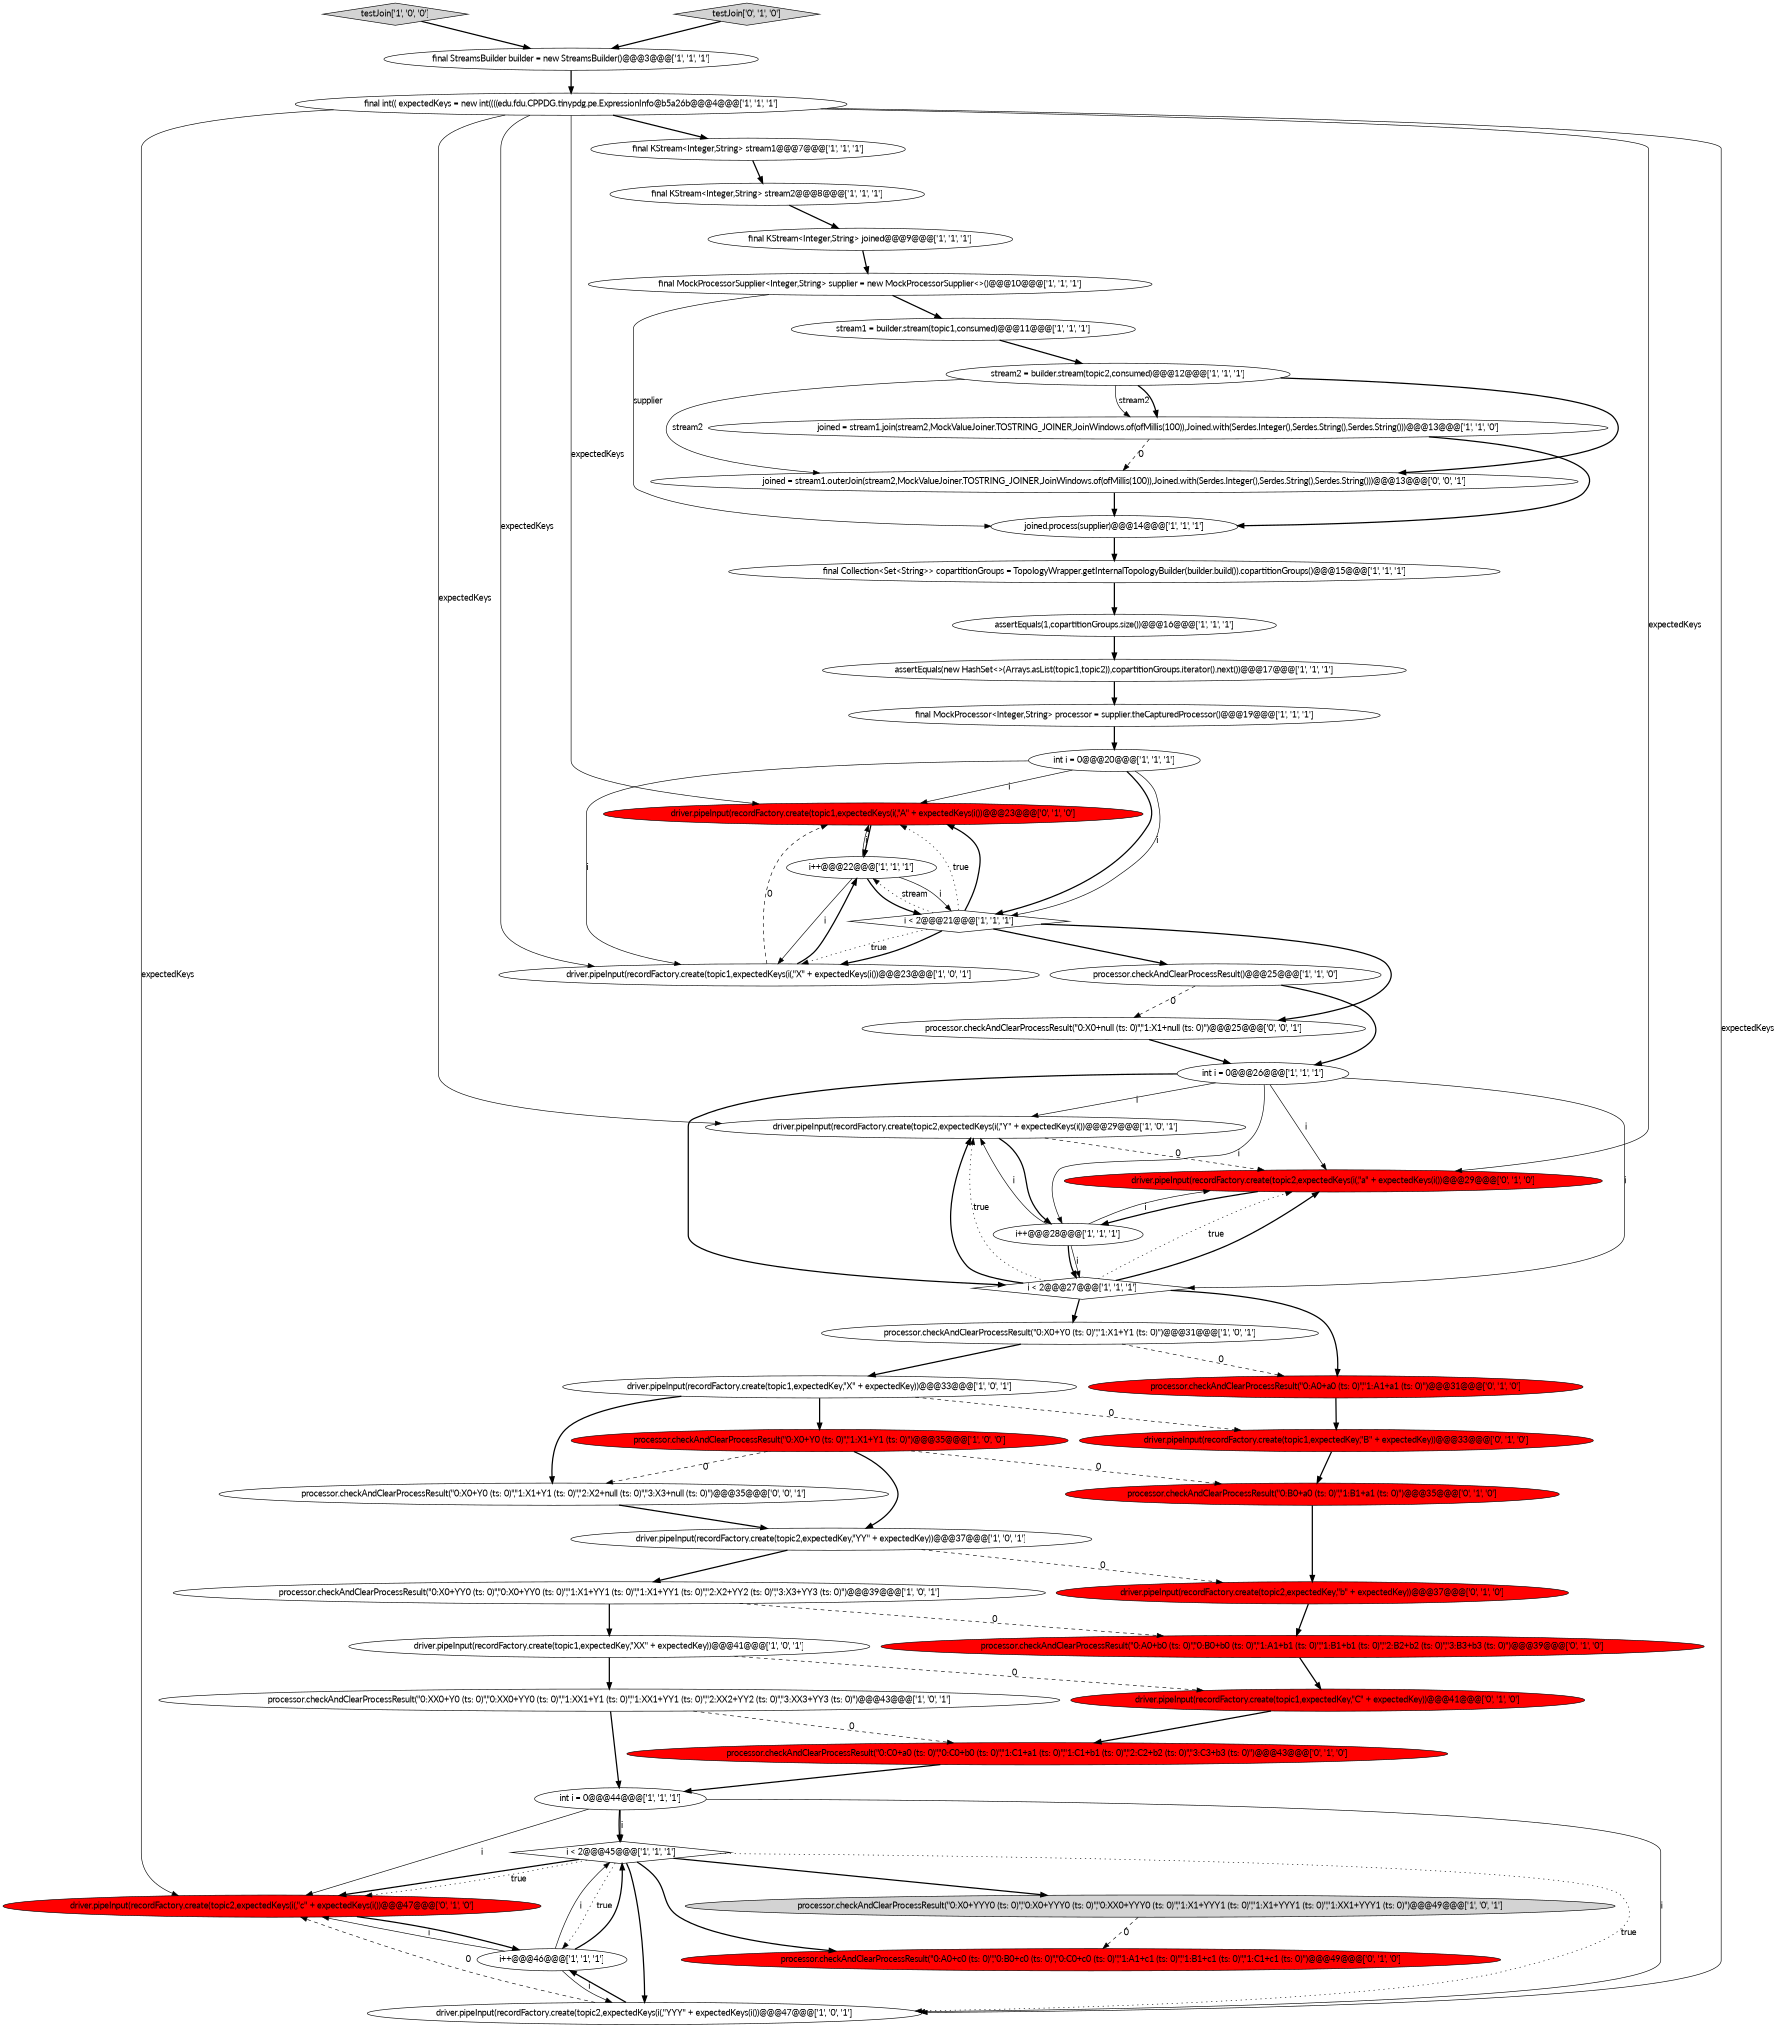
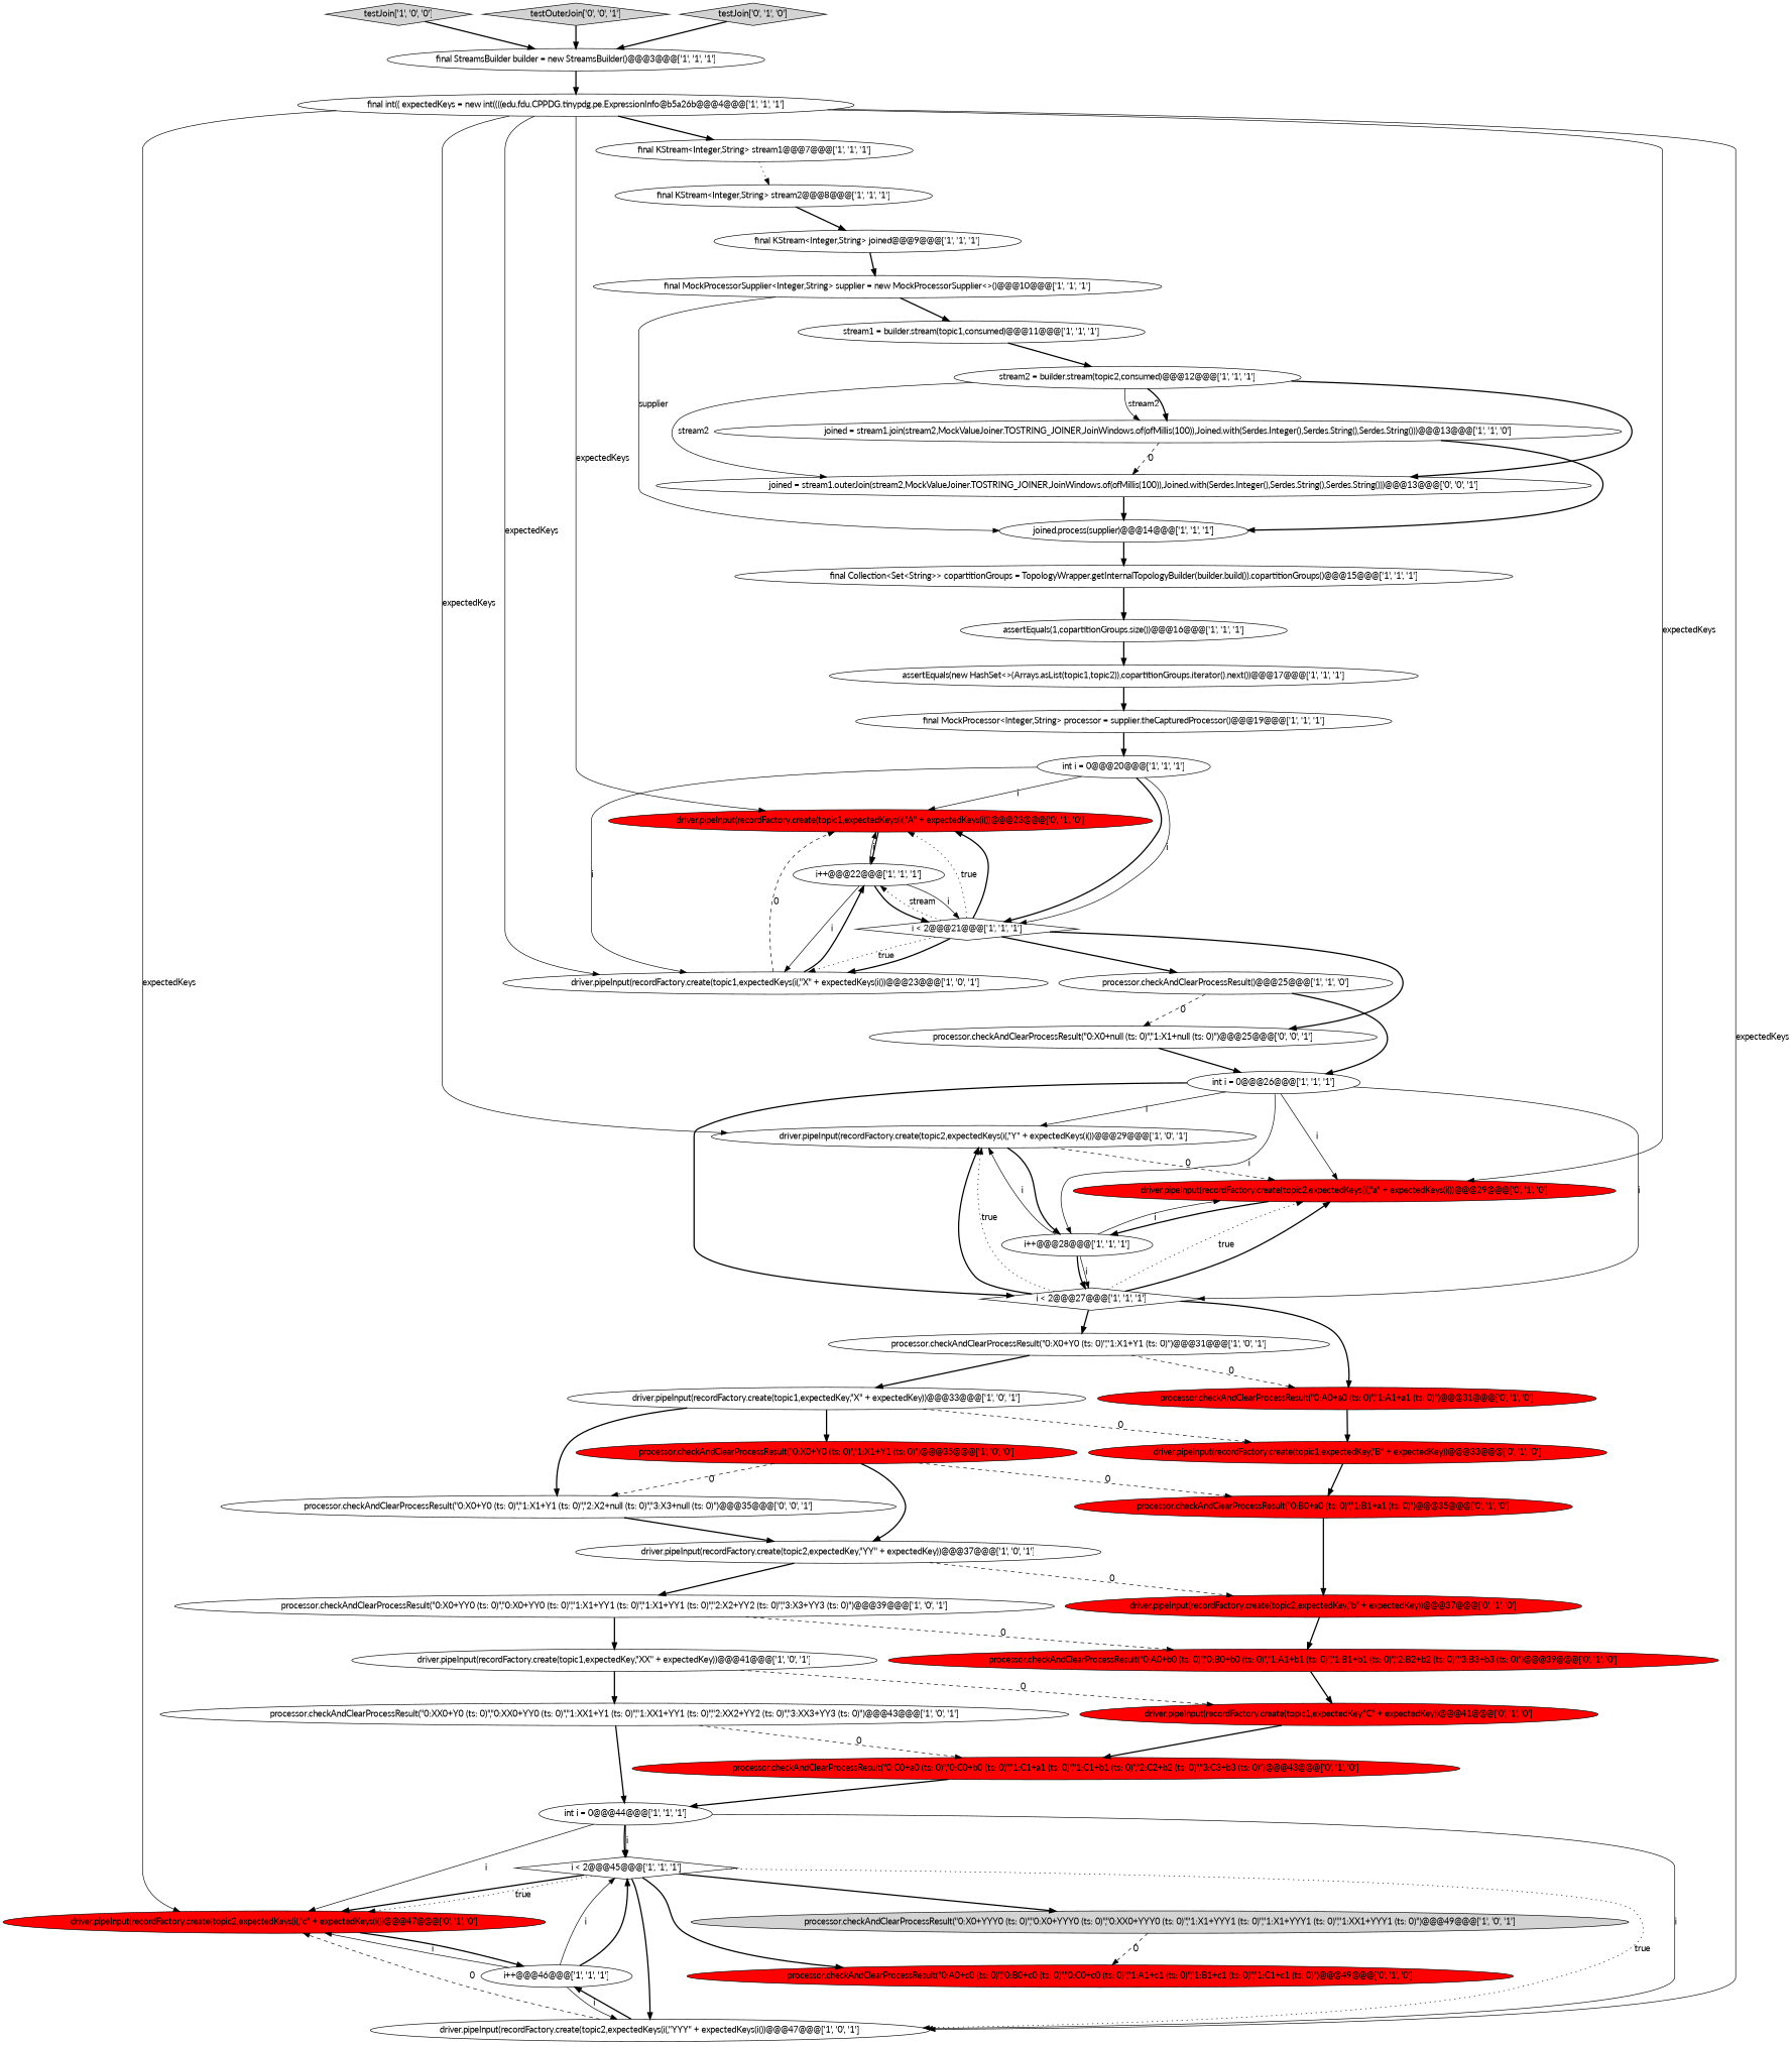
  digraph {
    fontname=Lato
    node [fillcolor=white fontname=Lato shape=ellipse style=filled]
    edge [fontname=Lato style=bold]
    n1 [label="stream2 = builder.stream(topic2,consumed)@@@12@@@['1', '1', '1']"]
    n2 [label="joined = stream1.join(stream2,MockValueJoiner.TOSTRING_JOINER,JoinWindows.of(ofMillis(100)),Joined.with(Serdes.Integer(),Serdes.String(),Serdes.String()))@@@13@@@['1', '1', '0']"]
    n3 [label="joined = stream1.outerJoin(stream2,MockValueJoiner.TOSTRING_JOINER,JoinWindows.of(ofMillis(100)),Joined.with(Serdes.Integer(),Serdes.String(),Serdes.String()))@@@13@@@['0', '0', '1']"]
    n4 [label="joined.process(supplier)@@@14@@@['1', '1', '1']"]
    n5 [label="int i = 0@@@44@@@['1', '1', '1']"]
    n6 [label="i < 2@@@45@@@['1', '1', '1']" shape=diamond]
    n7 [fillcolor=red label="driver.pipeInput(recordFactory.create(topic2,expectedKeys(i(,\"c\" + expectedKeys(i())@@@47@@@['0', '1', '0']"]
    n8 [label="driver.pipeInput(recordFactory.create(topic2,expectedKeys(i(,\"YYY\" + expectedKeys(i())@@@47@@@['1', '0', '1']"]
    n9 [label="i++@@@46@@@['1', '1', '1']"]
    n10 [fillcolor=red label="processor.checkAndClearProcessResult(\"0:A0+c0 (ts: 0)\",\"0:B0+c0 (ts: 0)\",\"0:C0+c0 (ts: 0)\",\"1:A1+c1 (ts: 0)\",\"1:B1+c1 (ts: 0)\",\"1:C1+c1 (ts: 0)\")@@@49@@@['0', '1', '0']"]
    n11 [fillcolor=lightgray label="processor.checkAndClearProcessResult(\"0:X0+YYY0 (ts: 0)\",\"0:X0+YYY0 (ts: 0)\",\"0:XX0+YYY0 (ts: 0)\",\"1:X1+YYY1 (ts: 0)\",\"1:X1+YYY1 (ts: 0)\",\"1:XX1+YYY1 (ts: 0)\")@@@49@@@['1', '0', '1']"]
    n12 [label="driver.pipeInput(recordFactory.create(topic2,expectedKeys(i(,\"Y\" + expectedKeys(i())@@@29@@@['1', '0', '1']"]
    n13 [fillcolor=red label="driver.pipeInput(recordFactory.create(topic2,expectedKeys(i(,\"a\" + expectedKeys(i())@@@29@@@['0', '1', '0']"]
    n14 [label="i++@@@28@@@['1', '1', '1']"]
    n15 [label="i < 2@@@27@@@['1', '1', '1']" shape=diamond]
    n16 [label="processor.checkAndClearProcessResult(\"0:X0+Y0 (ts: 0)\",\"1:X1+Y1 (ts: 0)\")@@@31@@@['1', '0', '1']"]
    n17 [fillcolor=red label="processor.checkAndClearProcessResult(\"0:A0+a0 (ts: 0)\",\"1:A1+a1 (ts: 0)\")@@@31@@@['0', '1', '0']"]
    n18 [label="driver.pipeInput(recordFactory.create(topic1,expectedKey,\"X\" + expectedKey))@@@33@@@['1', '0', '1']"]
    n19 [fillcolor=red label="driver.pipeInput(recordFactory.create(topic1,expectedKey,\"B\" + expectedKey))@@@33@@@['0', '1', '0']"]
    n20 [fillcolor=red label="processor.checkAndClearProcessResult(\"0:X0+Y0 (ts: 0)\",\"1:X1+Y1 (ts: 0)\")@@@35@@@['1', '0', '0']"]
    n21 [label="processor.checkAndClearProcessResult(\"0:X0+Y0 (ts: 0)\",\"1:X1+Y1 (ts: 0)\",\"2:X2+null (ts: 0)\",\"3:X3+null (ts: 0)\")@@@35@@@['0', '0', '1']"]
    n22 [label="driver.pipeInput(recordFactory.create(topic2,expectedKey,\"YY\" + expectedKey))@@@37@@@['1', '0', '1']"]
    n23 [fillcolor=red label="processor.checkAndClearProcessResult(\"0:B0+a0 (ts: 0)\",\"1:B1+a1 (ts: 0)\")@@@35@@@['0', '1', '0']"]
    n24 [label="processor.checkAndClearProcessResult(\"0:X0+YY0 (ts: 0)\",\"0:X0+YY0 (ts: 0)\",\"1:X1+YY1 (ts: 0)\",\"1:X1+YY1 (ts: 0)\",\"2:X2+YY2 (ts: 0)\",\"3:X3+YY3 (ts: 0)\")@@@39@@@['1', '0', '1']"]
    n25 [fillcolor=red label="driver.pipeInput(recordFactory.create(topic2,expectedKey,\"b\" + expectedKey))@@@37@@@['0', '1', '0']"]
    n26 [label="final Collection<Set<String>> copartitionGroups = TopologyWrapper.getInternalTopologyBuilder(builder.build()).copartitionGroups()@@@15@@@['1', '1', '1']"]
    n27 [label="final StreamsBuilder builder = new StreamsBuilder()@@@3@@@['1', '1', '1']"]
    n28 [label="final int(( expectedKeys = new int((((edu.fdu.CPPDG.tinypdg.pe.ExpressionInfo@b5a26b@@@4@@@['1', '1', '1']"]
    n29 [fillcolor=red label="driver.pipeInput(recordFactory.create(topic1,expectedKeys(i(,\"A\" + expectedKeys(i())@@@23@@@['0', '1', '0']"]
    n30 [label="driver.pipeInput(recordFactory.create(topic1,expectedKeys(i(,\"X\" + expectedKeys(i())@@@23@@@['1', '0', '1']"]
    n31 [label="final KStream<Integer,String> stream1@@@7@@@['1', '1', '1']"]
    n32 [label="final KStream<Integer,String> joined@@@9@@@['1', '1', '1']"]
    n33 [label="final MockProcessorSupplier<Integer,String> supplier = new MockProcessorSupplier<>()@@@10@@@['1', '1', '1']"]
    n34 [label="stream1 = builder.stream(topic1,consumed)@@@11@@@['1', '1', '1']"]
    n35 [fillcolor=red label="driver.pipeInput(recordFactory.create(topic1,expectedKey,\"C\" + expectedKey))@@@41@@@['0', '1', '0']"]
    n36 [fillcolor=red label="processor.checkAndClearProcessResult(\"0:C0+a0 (ts: 0)\",\"0:C0+b0 (ts: 0)\",\"1:C1+a1 (ts: 0)\",\"1:C1+b1 (ts: 0)\",\"2:C2+b2 (ts: 0)\",\"3:C3+b3 (ts: 0)\")@@@43@@@['0', '1', '0']"]
    n37 [label="final MockProcessor<Integer,String> processor = supplier.theCapturedProcessor()@@@19@@@['1', '1', '1']"]
    n38 [label="int i = 0@@@20@@@['1', '1', '1']"]
    n39 [label="i < 2@@@21@@@['1', '1', '1']" shape=diamond]
    n40 [label="driver.pipeInput(recordFactory.create(topic1,expectedKey,\"XX\" + expectedKey))@@@41@@@['1', '0', '1']"]
    n41 [fillcolor=red label="processor.checkAndClearProcessResult(\"0:A0+b0 (ts: 0)\",\"0:B0+b0 (ts: 0)\",\"1:A1+b1 (ts: 0)\",\"1:B1+b1 (ts: 0)\",\"2:B2+b2 (ts: 0)\",\"3:B3+b3 (ts: 0)\")@@@39@@@['0', '1', '0']"]
    n42 [label="i++@@@22@@@['1', '1', '1']"]
    n43 [label="final KStream<Integer,String> stream2@@@8@@@['1', '1', '1']"]
    n44 [label="int i = 0@@@26@@@['1', '1', '1']"]
    n45 [label="processor.checkAndClearProcessResult(\"0:XX0+Y0 (ts: 0)\",\"0:XX0+YY0 (ts: 0)\",\"1:XX1+Y1 (ts: 0)\",\"1:XX1+YY1 (ts: 0)\",\"2:XX2+YY2 (ts: 0)\",\"3:XX3+YY3 (ts: 0)\")@@@43@@@['1', '0', '1']"]
    n46 [label="assertEquals(new HashSet<>(Arrays.asList(topic1,topic2)),copartitionGroups.iterator().next())@@@17@@@['1', '1', '1']"]
    n47 [label="processor.checkAndClearProcessResult(\"0:X0+null (ts: 0)\",\"1:X1+null (ts: 0)\")@@@25@@@['0', '0', '1']"]
    n48 [fillcolor=lightgray label="testJoin['1', '0', '0']" shape=diamond]
    n49 [label="processor.checkAndClearProcessResult()@@@25@@@['1', '1', '0']"]
    n50 [label="assertEquals(1,copartitionGroups.size())@@@16@@@['1', '1', '1']"]
+   n51 [fillcolor=lightgray label="testOuterJoin['0', '0', '1']" shape=diamond]
    n52 [fillcolor=lightgray label="testJoin['0', '1', '0']" shape=diamond]
    n1 -> n2 [label=stream2 style=solid]
    n1 -> n2
    n1 -> n3
    n1 -> n3 [label=stream2 style=solid]
    n2 -> n3 [label=0 style=dashed]
    n2 -> n4
    n3 -> n4
    n4 -> n26
    n5 -> n6 [label=i style=solid]
    n5 -> n6
    n5 -> n7 [label=i style=solid]
    n5 -> n8 [label=i style=solid]
    n6 -> n7
    n6 -> n7 [label=true style=dotted]
    n6 -> n8
    n6 -> n8 [label=true style=dotted]
-   n6 -> n9 [label=true style=dotted]
    n6 -> n10
    n6 -> n11
    n7 -> n9
    n8 -> n7 [label=0 style=dashed]
    n8 -> n9
    n9 -> n6
    n9 -> n6 [label=i style=solid]
    n9 -> n7 [label=i style=solid]
    n9 -> n8 [label=i style=solid]
    n11 -> n10 [label=0 style=dashed]
    n12 -> n13 [label=0 style=dashed]
    n12 -> n14
    n13 -> n14
    n14 -> n12 [label=i style=solid]
    n14 -> n13 [label=i style=solid]
    n14 -> n15
    n14 -> n15 [label=i style=solid]
    n15 -> n12
    n15 -> n12 [label=true style=dotted]
    n15 -> n13 [label=true style=dotted]
    n15 -> n13
    n15 -> n16
    n15 -> n17
    n16 -> n17 [label=0 style=dashed]
    n16 -> n18
    n17 -> n19
    n18 -> n19 [label=0 style=dashed]
    n18 -> n20
    n18 -> n21
    n19 -> n23
    n20 -> n21 [label=0 style=dashed]
    n20 -> n22
    n20 -> n23 [label=0 style=dashed]
    n21 -> n22
    n22 -> n24
    n22 -> n25 [label=0 style=dashed]
    n23 -> n25
    n24 -> n40
    n24 -> n41 [label=0 style=dashed]
    n25 -> n41
    n26 -> n50
    n27 -> n28
    n28 -> n7 [label=expectedKeys style=solid]
    n28 -> n8 [label=expectedKeys style=solid]
    n28 -> n12 [label=expectedKeys style=solid]
    n28 -> n13 [label=expectedKeys style=solid]
    n28 -> n29 [label=expectedKeys style=solid]
    n28 -> n30 [label=expectedKeys style=solid]
    n28 -> n31
    n29 -> n42
    n30 -> n29 [label=0 style=dashed]
    n30 -> n42
-   n31 -> n43
+   n31 -> n43 [style=dotted]
    n32 -> n33
    n33 -> n4 [label=supplier style=solid]
    n33 -> n34
    n34 -> n1
    n35 -> n36
    n36 -> n5
    n37 -> n38
    n38 -> n29 [label=i style=solid]
    n38 -> n30 [label=i style=solid]
    n38 -> n39
    n38 -> n39 [label=i style=solid]
    n39 -> n29
    n39 -> n29 [label=true style=dotted]
    n39 -> n30
    n39 -> n30 [label=true style=dotted]
    n39 -> n42 [label=stream style=dotted]
    n39 -> n47
    n39 -> n49
    n40 -> n35 [label=0 style=dashed]
    n40 -> n45
    n41 -> n35
    n42 -> n29 [label=i style=solid]
    n42 -> n30 [label=i style=solid]
    n42 -> n39
    n42 -> n39 [label=i style=solid]
    n43 -> n32
    n44 -> n12 [label=i style=solid]
    n44 -> n13 [label=i style=solid]
    n44 -> n14 [label=i style=solid]
    n44 -> n15 [label=i style=solid]
    n44 -> n15
    n45 -> n5
    n45 -> n36 [label=0 style=dashed]
    n46 -> n37
    n47 -> n44
    n48 -> n27
    n49 -> n44
    n49 -> n47 [label=0 style=dashed]
    n50 -> n46
+   n51 -> n27
    n52 -> n27
  }
